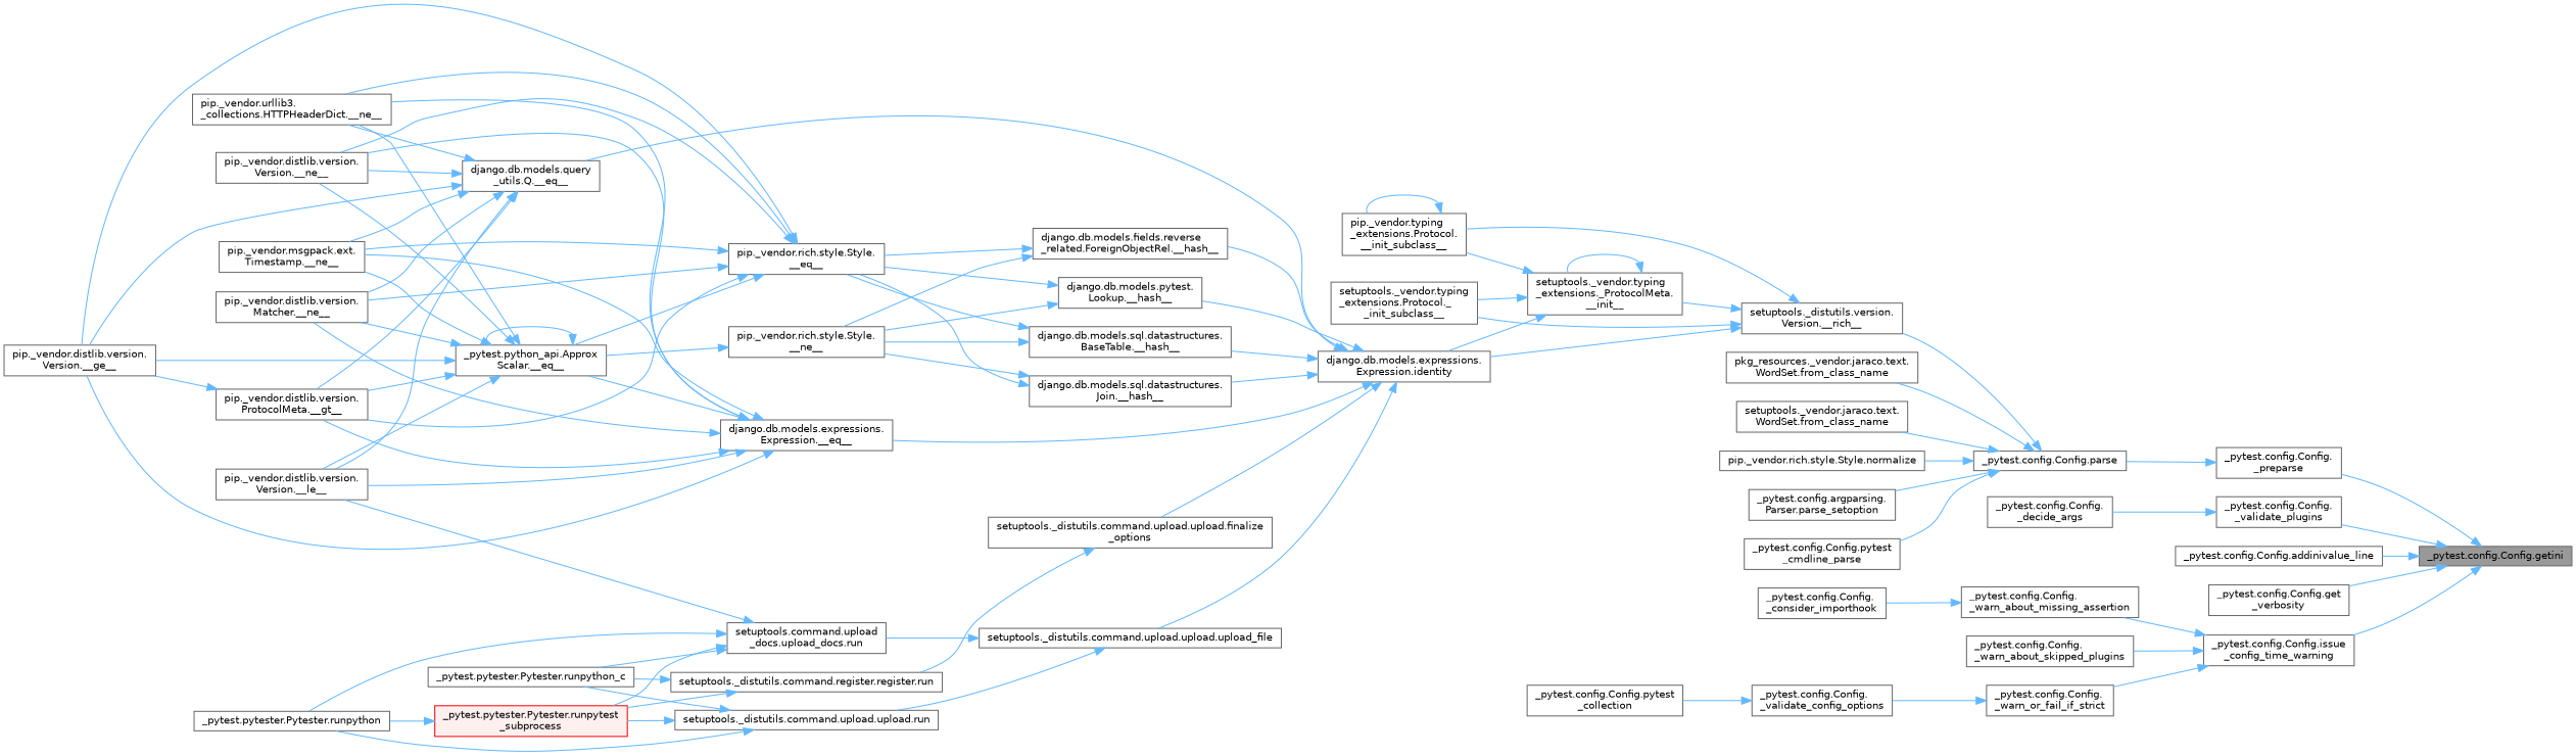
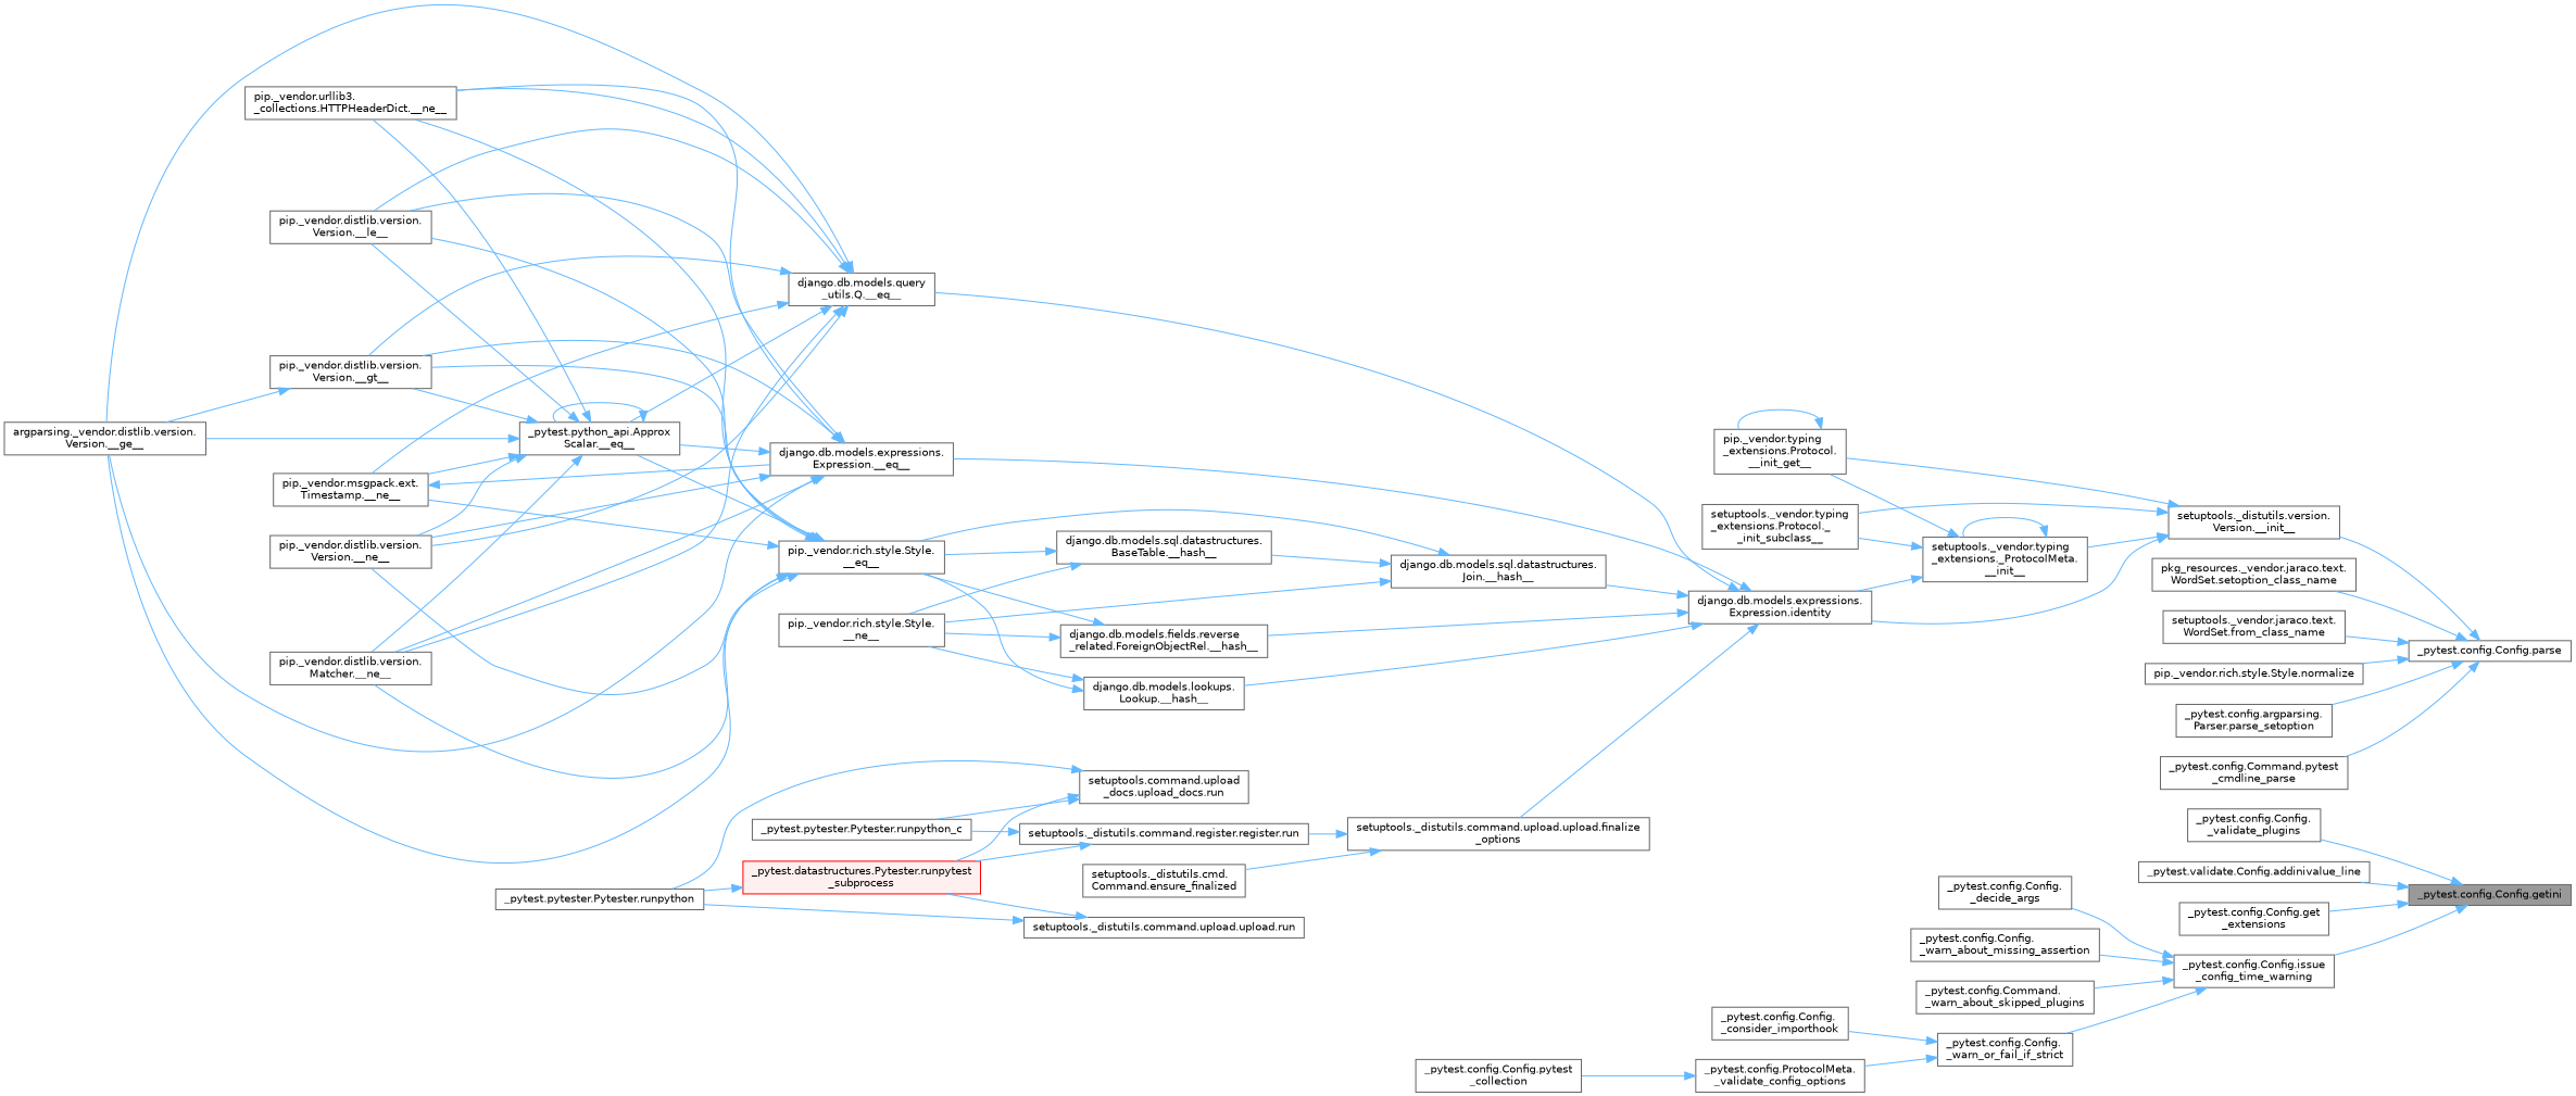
  digraph {
    rankdir=RL
    node [color=grey40 fillcolor=white fontname=Helvetica fontsize=10 shape=box style=filled]
    edge [color=steelblue1 dir=back fontname=Helvetica fontsize=10 labelfontname=Helvetica labelfontsize=10 style=solid]
    n1 [color=gray40 fillcolor=grey60 fontcolor=black height=0.2 label="_pytest.config.Config.getini" width=0.4]
-   n2 [height=0.2 label="_pytest.config.Config.\l_preparse" width=0.4]
    n3 [height=0.2 label="_pytest.config.Config.\l_validate_plugins" width=0.4]
-   n4 [height=0.2 label="_pytest.config.Config.addinivalue_line" width=0.4]
-   n5 [height=0.2 label="_pytest.config.Config.get\l_verbosity" width=0.4]
+   n4 [height=0.2 label="_pytest.validate.Config.addinivalue_line" width=0.4]
+   n5 [height=0.2 label="_pytest.config.Config.get\l_extensions" width=0.4]
    n6 [height=0.2 label="_pytest.config.Config.issue\l_config_time_warning" width=0.4]
    n7 [height=0.2 label="_pytest.config.Config.parse" width=0.4]
    n8 [height=0.2 label="_pytest.config.Config.\l_decide_args" width=0.4]
    n9 [height=0.2 label="_pytest.config.Config.\l_warn_about_missing_assertion" width=0.4]
-   n10 [height=0.2 label="_pytest.config.Config.\l_warn_about_skipped_plugins" width=0.4]
+   n10 [height=0.2 label="_pytest.config.Command.\l_warn_about_skipped_plugins" width=0.4]
    n11 [height=0.2 label="_pytest.config.Config.\l_warn_or_fail_if_strict" width=0.4]
-   n12 [height=0.2 label="setuptools._distutils.version.\lVersion.__rich__" width=0.4]
-   n13 [height=0.2 label="pkg_resources._vendor.jaraco.text.\lWordSet.from_class_name" width=0.4]
+   n12 [height=0.2 label="setuptools._distutils.version.\lVersion.__init__" width=0.4]
+   n13 [height=0.2 label="pkg_resources._vendor.jaraco.text.\lWordSet.setoption_class_name" width=0.4]
    n14 [height=0.2 label="setuptools._vendor.jaraco.text.\lWordSet.from_class_name" width=0.4]
    n15 [height=0.2 label="pip._vendor.rich.style.Style.normalize" width=0.4]
    n16 [height=0.2 label="_pytest.config.argparsing.\lParser.parse_setoption" width=0.4]
-   n17 [height=0.2 label="_pytest.config.Config.pytest\l_cmdline_parse" width=0.4]
+   n17 [height=0.2 label="_pytest.config.Command.pytest\l_cmdline_parse" width=0.4]
    n18 [height=0.2 label="setuptools._vendor.typing\l_extensions._ProtocolMeta.\l__init__" width=0.4]
-   n19 [height=0.2 label="pip._vendor.typing\l_extensions.Protocol.\l__init_subclass__" width=0.4]
+   n19 [height=0.2 label="pip._vendor.typing\l_extensions.Protocol.\l__init_get__" width=0.4]
    n20 [height=0.2 label="setuptools._vendor.typing\l_extensions.Protocol._\l_init_subclass__" width=0.4]
    n21 [height=0.2 label="django.db.models.expressions.\lExpression.identity" width=0.4]
    n22 [height=0.2 label="django.db.models.expressions.\lExpression.__eq__" width=0.4]
    n23 [height=0.2 label="django.db.models.query\l_utils.Q.__eq__" width=0.4]
    n24 [height=0.2 label="django.db.models.fields.reverse\l_related.ForeignObjectRel.__hash__" width=0.4]
-   n25 [height=0.2 label="django.db.models.pytest.\lLookup.__hash__" width=0.4]
+   n25 [height=0.2 label="django.db.models.lookups.\lLookup.__hash__" width=0.4]
    n26 [height=0.2 label="django.db.models.sql.datastructures.\lBaseTable.__hash__" width=0.4]
    n27 [height=0.2 label="django.db.models.sql.datastructures.\lJoin.__hash__" width=0.4]
    n28 [height=0.2 label="setuptools._distutils.command.upload.upload.finalize\l_options" width=0.4]
-   n29 [height=0.2 label="setuptools._distutils.command.upload.upload.upload_file" width=0.4]
    n30 [height=0.2 label="_pytest.python_api.Approx\lScalar.__eq__" width=0.4]
-   n31 [height=0.2 label="pip._vendor.distlib.version.\lVersion.__ge__" width=0.4]
-   n32 [height=0.2 label="pip._vendor.distlib.version.\lProtocolMeta.__gt__" width=0.4]
+   n31 [height=0.2 label="argparsing._vendor.distlib.version.\lVersion.__ge__" width=0.4]
+   n32 [height=0.2 label="pip._vendor.distlib.version.\lVersion.__gt__" width=0.4]
    n33 [height=0.2 label="pip._vendor.distlib.version.\lVersion.__le__" width=0.4]
    n34 [height=0.2 label="pip._vendor.distlib.version.\lMatcher.__ne__" width=0.4]
    n35 [height=0.2 label="pip._vendor.distlib.version.\lVersion.__ne__" width=0.4]
    n36 [height=0.2 label="pip._vendor.msgpack.ext.\lTimestamp.__ne__" width=0.4]
    n37 [height=0.2 label="pip._vendor.urllib3.\l_collections.HTTPHeaderDict.__ne__" width=0.4]
    n38 [height=0.2 label="pip._vendor.rich.style.Style.\l__eq__" width=0.4]
    n39 [height=0.2 label="pip._vendor.rich.style.Style.\l__ne__" width=0.4]
+   n40 [height=0.2 label="setuptools._distutils.cmd.\lCommand.ensure_finalized" width=0.4]
    n41 [height=0.2 label="setuptools._distutils.command.register.register.run" width=0.4]
    n42 [height=0.2 label="setuptools._distutils.command.upload.upload.run" width=0.4]
    n43 [height=0.2 label="setuptools.command.upload\l_docs.upload_docs.run" width=0.4]
-   n44 [color=red fillcolor="#FFF0F0" height=0.2 label="_pytest.pytester.Pytester.runpytest\l_subprocess" width=0.4]
+   n44 [color=red fillcolor="#FFF0F0" height=0.2 label="_pytest.datastructures.Pytester.runpytest\l_subprocess" width=0.4]
    n45 [height=0.2 label="_pytest.pytester.Pytester.runpython_c" width=0.4]
    n46 [height=0.2 label="_pytest.pytester.Pytester.runpython" width=0.4]
    n47 [height=0.2 label="_pytest.config.Config.\l_consider_importhook" width=0.4]
-   n48 [height=0.2 label="_pytest.config.Config.\l_validate_config_options" width=0.4]
+   n48 [height=0.2 label="_pytest.config.ProtocolMeta.\l_validate_config_options" width=0.4]
    n49 [height=0.2 label="_pytest.config.Config.pytest\l_collection" width=0.4]
-   n1 -> n2
    n1 -> n3
    n1 -> n4
    n1 -> n5
    n1 -> n6
-   n2 -> n7
-   n3 -> n8
+   n6 -> n8
    n6 -> n9
    n6 -> n10
    n6 -> n11
    n7 -> n12
    n7 -> n13
    n7 -> n14
    n7 -> n15
    n7 -> n16
    n7 -> n17
-   n9 -> n47
+   n11 -> n47
    n11 -> n48
    n12 -> n18
    n12 -> n19
    n12 -> n20
    n12 -> n21
    n18 -> n18
    n18 -> n19
    n18 -> n20
    n18 -> n21
    n19 -> n19
    n21 -> n22
    n21 -> n23
    n21 -> n24
    n21 -> n25
-   n21 -> n26
+   n27 -> n26
    n21 -> n27
    n21 -> n28
-   n21 -> n29
    n22 -> n30
    n22 -> n31
    n22 -> n32
    n22 -> n33
    n22 -> n34
    n22 -> n35
-   n22 -> n36
+   n36 -> n22
    n22 -> n37
-   n39 -> n30
+   n23 -> n30
    n23 -> n31
    n23 -> n32
    n23 -> n33
    n23 -> n34
    n23 -> n35
    n23 -> n36
    n23 -> n37
    n24 -> n38
    n24 -> n39
    n25 -> n38
    n25 -> n39
    n26 -> n38
    n26 -> n39
    n27 -> n38
    n27 -> n39
+   n28 -> n40
    n28 -> n41
-   n29 -> n42
-   n29 -> n43
    n30 -> n30
    n30 -> n31
    n30 -> n32
    n30 -> n33
    n30 -> n34
    n30 -> n35
    n30 -> n36
    n30 -> n37
    n32 -> n31
    n38 -> n30
    n38 -> n31
    n38 -> n32
-   n43 -> n33
+   n38 -> n33
    n38 -> n34
    n38 -> n35
    n38 -> n36
    n38 -> n37
    n41 -> n44
    n41 -> n45
    n42 -> n44
-   n42 -> n45
    n42 -> n46
    n43 -> n44
    n43 -> n45
    n43 -> n46
    n44 -> n46
    n48 -> n49
  }
